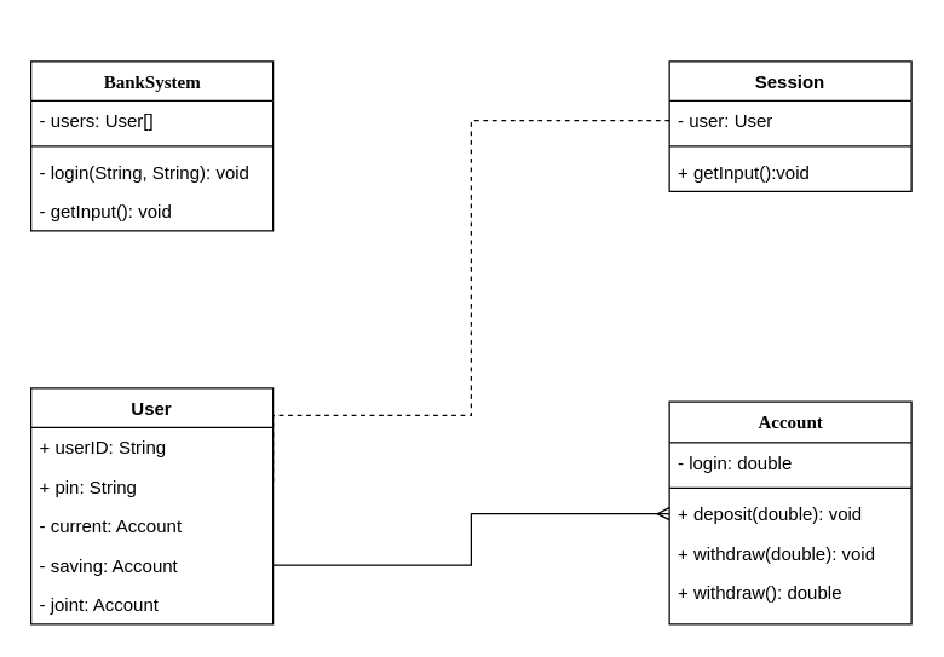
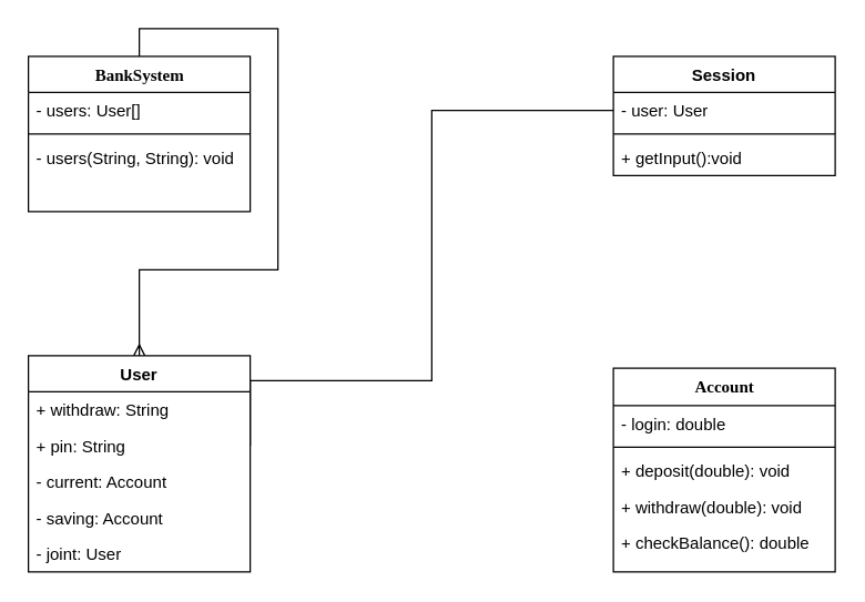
  <mxCell id="0" />
  <mxCell id="1" parent="0" />
+ <mxCell id="2" style="edgeStyle=orthogonalEdgeStyle;rounded=0;orthogonalLoop=1;jettySize=auto;html=1;exitX=0.5;exitY=0;exitDx=0;exitDy=0;entryX=0.5;entryY=0;entryDx=0;entryDy=0;endArrow=ERmany;endFill=0;" edge="1" parent="1" source="3" target="13"><mxGeometry relative="1" as="geometry"><Array as="points"><mxPoint x="100" y="20" /><mxPoint x="200" y="20" /><mxPoint x="200" y="194" /><mxPoint x="100" y="194" /></Array></mxGeometry></mxCell>
  <mxCell id="3" value="BankSystem" style="swimlane;html=1;fontStyle=1;align=center;verticalAlign=top;childLayout=stackLayout;horizontal=1;startSize=26;horizontalStack=0;resizeParent=1;resizeLast=0;collapsible=1;marginBottom=0;swimlaneFillColor=#ffffff;rounded=0;shadow=0;comic=0;labelBackgroundColor=none;strokeColor=#000000;strokeWidth=1;fillColor=none;fontFamily=Verdana;fontSize=12;fontColor=#000000;" parent="1" vertex="1"><mxGeometry x="20" y="40" width="160" height="112" as="geometry" /></mxCell>
  <mxCell id="4" value="- users: User[]" style="text;html=1;strokeColor=none;fillColor=none;align=left;verticalAlign=top;spacingLeft=4;spacingRight=4;whiteSpace=wrap;overflow=hidden;rotatable=0;points=[[0,0.5],[1,0.5]];portConstraint=eastwest;" parent="3" vertex="1"><mxGeometry y="26" width="160" height="26" as="geometry" /></mxCell>
  <mxCell id="5" value="" style="line;html=1;strokeWidth=1;fillColor=none;align=left;verticalAlign=middle;spacingTop=-1;spacingLeft=3;spacingRight=3;rotatable=0;labelPosition=right;points=[];portConstraint=eastwest;" parent="3" vertex="1"><mxGeometry y="52" width="160" height="8" as="geometry" /></mxCell>
- <mxCell id="6" value="- login(String, String): void" style="text;strokeColor=none;fillColor=none;align=left;verticalAlign=top;spacingLeft=4;spacingRight=4;overflow=hidden;rotatable=0;points=[[0,0.5],[1,0.5]];portConstraint=eastwest;" parent="3" vertex="1"><mxGeometry y="60" width="160" height="26" as="geometry" /></mxCell>
+ <mxCell id="6" value="- users(String, String): void" style="text;strokeColor=none;fillColor=none;align=left;verticalAlign=top;spacingLeft=4;spacingRight=4;overflow=hidden;rotatable=0;points=[[0,0.5],[1,0.5]];portConstraint=eastwest;" parent="3" vertex="1"><mxGeometry y="60" width="160" height="26" as="geometry" /></mxCell>
  <mxCell id="7" value="Account" style="swimlane;html=1;fontStyle=1;align=center;verticalAlign=top;childLayout=stackLayout;horizontal=1;startSize=27;horizontalStack=0;resizeParent=1;resizeLast=0;collapsible=1;marginBottom=0;swimlaneFillColor=#ffffff;rounded=0;shadow=0;comic=0;labelBackgroundColor=none;strokeColor=#000000;strokeWidth=1;fillColor=none;fontFamily=Verdana;fontSize=12;fontColor=#000000;" parent="1" vertex="1"><mxGeometry x="442" y="265" width="160" height="147" as="geometry" /></mxCell>
  <mxCell id="8" value="- login: double&amp;nbsp;" style="text;html=1;strokeColor=none;fillColor=none;align=left;verticalAlign=top;spacingLeft=4;spacingRight=4;whiteSpace=wrap;overflow=hidden;rotatable=0;points=[[0,0.5],[1,0.5]];portConstraint=eastwest;" parent="7" vertex="1"><mxGeometry y="27" width="160" height="26" as="geometry" /></mxCell>
  <mxCell id="9" value="" style="line;html=1;strokeWidth=1;fillColor=none;align=left;verticalAlign=middle;spacingTop=-1;spacingLeft=3;spacingRight=3;rotatable=0;labelPosition=right;points=[];portConstraint=eastwest;" parent="7" vertex="1"><mxGeometry y="53" width="160" height="8" as="geometry" /></mxCell>
  <mxCell id="10" value="+ deposit(double): void" style="text;html=1;strokeColor=none;fillColor=none;align=left;verticalAlign=top;spacingLeft=4;spacingRight=4;whiteSpace=wrap;overflow=hidden;rotatable=0;points=[[0,0.5],[1,0.5]];portConstraint=eastwest;" parent="7" vertex="1"><mxGeometry y="61" width="160" height="26" as="geometry" /></mxCell>
  <mxCell id="11" value="+ withdraw(double): void&lt;br&gt;" style="text;html=1;strokeColor=none;fillColor=none;align=left;verticalAlign=top;spacingLeft=4;spacingRight=4;whiteSpace=wrap;overflow=hidden;rotatable=0;points=[[0,0.5],[1,0.5]];portConstraint=eastwest;" parent="7" vertex="1"><mxGeometry y="87" width="160" height="26" as="geometry" /></mxCell>
- <mxCell id="12" value="+ withdraw(): double" style="text;strokeColor=none;fillColor=none;align=left;verticalAlign=top;spacingLeft=4;spacingRight=4;overflow=hidden;rotatable=0;points=[[0,0.5],[1,0.5]];portConstraint=eastwest;" parent="7" vertex="1"><mxGeometry y="113" width="160" height="26" as="geometry" /></mxCell>
+ <mxCell id="12" value="+ checkBalance(): double" style="text;strokeColor=none;fillColor=none;align=left;verticalAlign=top;spacingLeft=4;spacingRight=4;overflow=hidden;rotatable=0;points=[[0,0.5],[1,0.5]];portConstraint=eastwest;" parent="7" vertex="1"><mxGeometry y="113" width="160" height="26" as="geometry" /></mxCell>
  <mxCell id="13" value="User" style="swimlane;fontStyle=1;align=center;verticalAlign=top;childLayout=stackLayout;horizontal=1;startSize=26;horizontalStack=0;resizeParent=1;resizeParentMax=0;resizeLast=0;collapsible=1;marginBottom=0;" parent="1" vertex="1"><mxGeometry x="20" y="256" width="160" height="156" as="geometry" /></mxCell>
- <mxCell id="14" value="+ userID: String" style="text;strokeColor=none;fillColor=none;align=left;verticalAlign=top;spacingLeft=4;spacingRight=4;overflow=hidden;rotatable=0;points=[[0,0.5],[1,0.5]];portConstraint=eastwest;" parent="13" vertex="1"><mxGeometry y="26" width="160" height="26" as="geometry" /></mxCell>
+ <mxCell id="14" value="+ withdraw: String" style="text;strokeColor=none;fillColor=none;align=left;verticalAlign=top;spacingLeft=4;spacingRight=4;overflow=hidden;rotatable=0;points=[[0,0.5],[1,0.5]];portConstraint=eastwest;" parent="13" vertex="1"><mxGeometry y="26" width="160" height="26" as="geometry" /></mxCell>
  <mxCell id="15" value="+ pin: String" style="text;strokeColor=none;fillColor=none;align=left;verticalAlign=top;spacingLeft=4;spacingRight=4;overflow=hidden;rotatable=0;points=[[0,0.5],[1,0.5]];portConstraint=eastwest;" parent="13" vertex="1"><mxGeometry y="52" width="160" height="26" as="geometry" /></mxCell>
  <mxCell id="16" value="- current: Account&#10;" style="text;strokeColor=none;fillColor=none;align=left;verticalAlign=top;spacingLeft=4;spacingRight=4;overflow=hidden;rotatable=0;points=[[0,0.5],[1,0.5]];portConstraint=eastwest;" parent="13" vertex="1"><mxGeometry y="78" width="160" height="26" as="geometry" /></mxCell>
  <mxCell id="17" value="- saving: Account" style="text;strokeColor=none;fillColor=none;align=left;verticalAlign=top;spacingLeft=4;spacingRight=4;overflow=hidden;rotatable=0;points=[[0,0.5],[1,0.5]];portConstraint=eastwest;" parent="13" vertex="1"><mxGeometry y="104" width="160" height="26" as="geometry" /></mxCell>
- <mxCell id="18" value="- joint: Account" style="text;strokeColor=none;fillColor=none;align=left;verticalAlign=top;spacingLeft=4;spacingRight=4;overflow=hidden;rotatable=0;points=[[0,0.5],[1,0.5]];portConstraint=eastwest;" parent="13" vertex="1"><mxGeometry y="130" width="160" height="26" as="geometry" /></mxCell>
+ <mxCell id="18" value="- joint: User" style="text;strokeColor=none;fillColor=none;align=left;verticalAlign=top;spacingLeft=4;spacingRight=4;overflow=hidden;rotatable=0;points=[[0,0.5],[1,0.5]];portConstraint=eastwest;" parent="13" vertex="1"><mxGeometry y="130" width="160" height="26" as="geometry" /></mxCell>
  <mxCell id="19" value="Session" style="swimlane;fontStyle=1;align=center;verticalAlign=top;childLayout=stackLayout;horizontal=1;startSize=26;horizontalStack=0;resizeParent=1;resizeParentMax=0;resizeLast=0;collapsible=1;marginBottom=0;" vertex="1" parent="1"><mxGeometry x="442" y="40" width="160" height="86" as="geometry" /></mxCell>
  <mxCell id="20" value="- user: User" style="text;strokeColor=none;fillColor=none;align=left;verticalAlign=top;spacingLeft=4;spacingRight=4;overflow=hidden;rotatable=0;points=[[0,0.5],[1,0.5]];portConstraint=eastwest;" vertex="1" parent="19"><mxGeometry y="26" width="160" height="26" as="geometry" /></mxCell>
  <mxCell id="21" value="" style="line;strokeWidth=1;fillColor=none;align=left;verticalAlign=middle;spacingTop=-1;spacingLeft=3;spacingRight=3;rotatable=0;labelPosition=right;points=[];portConstraint=eastwest;" vertex="1" parent="19"><mxGeometry y="52" width="160" height="8" as="geometry" /></mxCell>
  <mxCell id="22" value="+ getInput():void" style="text;strokeColor=none;fillColor=none;align=left;verticalAlign=top;spacingLeft=4;spacingRight=4;overflow=hidden;rotatable=0;points=[[0,0.5],[1,0.5]];portConstraint=eastwest;" vertex="1" parent="19"><mxGeometry y="60" width="160" height="26" as="geometry" /></mxCell>
- <mxCell id="23" value="- getInput(): void" style="text;strokeColor=none;fillColor=none;align=left;verticalAlign=top;spacingLeft=4;spacingRight=4;overflow=hidden;rotatable=0;points=[[0,0.5],[1,0.5]];portConstraint=eastwest;" vertex="1" parent="1"><mxGeometry x="20" y="126" width="160" height="26" as="geometry" /></mxCell>
- <mxCell id="24" style="edgeStyle=orthogonalEdgeStyle;rounded=0;orthogonalLoop=1;jettySize=auto;html=1;exitX=0;exitY=0.5;exitDx=0;exitDy=0;endArrow=none;endFill=0;entryX=1;entryY=0.5;entryDx=0;entryDy=0;dashed=1;" edge="1" parent="1" source="20" target="15"><mxGeometry relative="1" as="geometry"><mxPoint x="190" y="324" as="targetPoint" /><Array as="points"><mxPoint x="311" y="79" /><mxPoint x="311" y="274" /><mxPoint x="180" y="274" /></Array></mxGeometry></mxCell>
- <mxCell id="25" style="edgeStyle=orthogonalEdgeStyle;rounded=0;orthogonalLoop=1;jettySize=auto;html=1;exitX=1;exitY=0.5;exitDx=0;exitDy=0;entryX=0;entryY=0.5;entryDx=0;entryDy=0;endArrow=ERmany;endFill=0;" edge="1" parent="1" source="17" target="10"><mxGeometry relative="1" as="geometry" /></mxCell>
+ <mxCell id="24" style="edgeStyle=orthogonalEdgeStyle;rounded=0;orthogonalLoop=1;jettySize=auto;html=1;exitX=0;exitY=0.5;exitDx=0;exitDy=0;endArrow=none;endFill=0;entryX=1;entryY=0.5;entryDx=0;entryDy=0;" edge="1" parent="1" source="20" target="15"><mxGeometry relative="1" as="geometry"><mxPoint x="190" y="324" as="targetPoint" /><Array as="points"><mxPoint x="311" y="79" /><mxPoint x="311" y="274" /><mxPoint x="180" y="274" /></Array></mxGeometry></mxCell>
